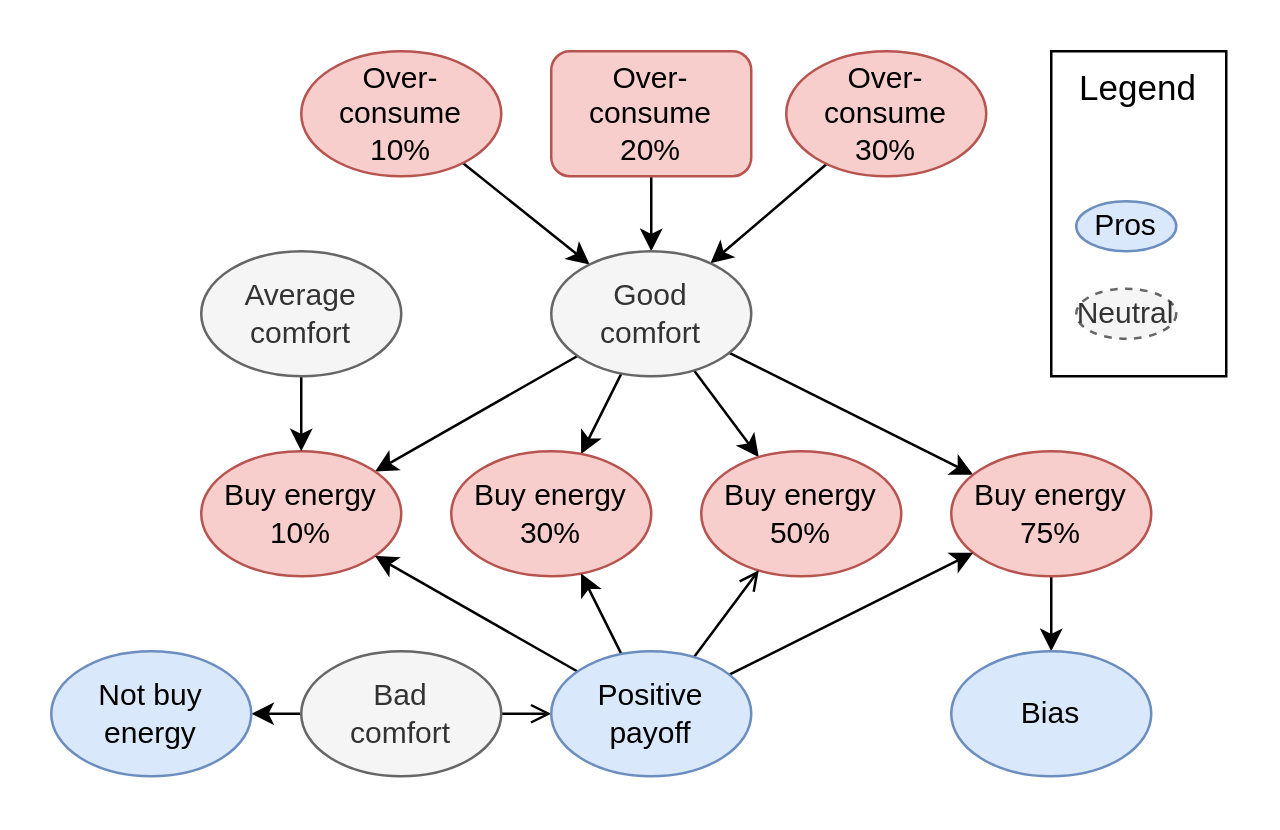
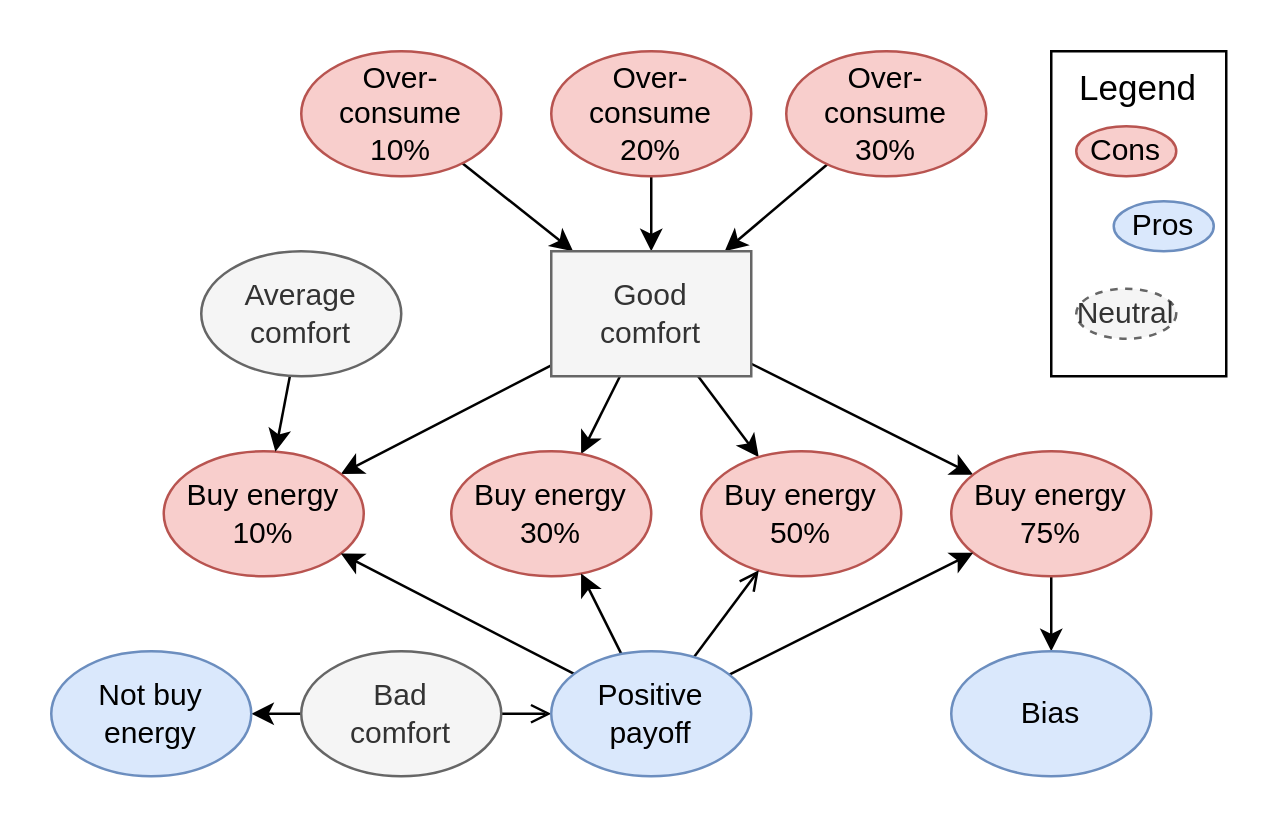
  <mxCell id="0" />
  <mxCell id="1" parent="0" />
  <mxCell id="2" style="edgeStyle=none;rounded=0;orthogonalLoop=1;jettySize=auto;html=1;" parent="1" source="3" target="12" edge="1"><mxGeometry relative="1" as="geometry" /></mxCell>
  <mxCell id="3" value="Over-consume&lt;br&gt;10%" style="ellipse;whiteSpace=wrap;html=1;fillColor=#f8cecc;strokeColor=#b85450;" parent="1" vertex="1"><mxGeometry x="120" y="20" width="80" height="50" as="geometry" /></mxCell>
  <mxCell id="4" style="edgeStyle=none;rounded=0;orthogonalLoop=1;jettySize=auto;html=1;" parent="1" source="5" target="12" edge="1"><mxGeometry relative="1" as="geometry" /></mxCell>
- <mxCell id="5" value="Over-consume&lt;br&gt;20%" style="whiteSpace=wrap;html=1;fillColor=#f8cecc;strokeColor=#b85450;rounded=1;" parent="1" vertex="1"><mxGeometry x="220" y="20" width="80" height="50" as="geometry" /></mxCell>
+ <mxCell id="5" value="Over-consume&lt;br&gt;20%" style="ellipse;whiteSpace=wrap;html=1;fillColor=#f8cecc;strokeColor=#b85450;" parent="1" vertex="1"><mxGeometry x="220" y="20" width="80" height="50" as="geometry" /></mxCell>
  <mxCell id="6" style="edgeStyle=none;rounded=0;orthogonalLoop=1;jettySize=auto;html=1;" parent="1" source="7" target="12" edge="1"><mxGeometry relative="1" as="geometry" /></mxCell>
  <mxCell id="7" value="Over-consume&lt;br&gt;30%" style="ellipse;whiteSpace=wrap;html=1;fillColor=#f8cecc;strokeColor=#b85450;" parent="1" vertex="1"><mxGeometry x="314" y="20" width="80" height="50" as="geometry" /></mxCell>
  <mxCell id="8" style="rounded=0;orthogonalLoop=1;jettySize=auto;html=1;" parent="1" source="12" target="13" edge="1"><mxGeometry relative="1" as="geometry" /></mxCell>
  <mxCell id="9" style="edgeStyle=none;rounded=0;orthogonalLoop=1;jettySize=auto;html=1;" parent="1" source="12" target="14" edge="1"><mxGeometry relative="1" as="geometry" /></mxCell>
  <mxCell id="10" style="edgeStyle=none;rounded=0;orthogonalLoop=1;jettySize=auto;html=1;" parent="1" source="12" target="15" edge="1"><mxGeometry relative="1" as="geometry" /></mxCell>
  <mxCell id="11" style="edgeStyle=none;rounded=0;orthogonalLoop=1;jettySize=auto;html=1;" parent="1" source="12" target="17" edge="1"><mxGeometry relative="1" as="geometry" /></mxCell>
- <mxCell id="12" value="Good &lt;br&gt;comfort" style="ellipse;whiteSpace=wrap;html=1;fillColor=#f5f5f5;strokeColor=#666666;fontColor=#333333;" parent="1" vertex="1"><mxGeometry x="220" y="100" width="80" height="50" as="geometry" /></mxCell>
- <mxCell id="13" value="Buy energy&lt;br&gt;10%" style="ellipse;whiteSpace=wrap;html=1;fillColor=#f8cecc;strokeColor=#b85450;" parent="1" vertex="1"><mxGeometry x="80" y="180" width="80" height="50" as="geometry" /></mxCell>
+ <mxCell id="12" value="Good &lt;br&gt;comfort" style="whiteSpace=wrap;html=1;fillColor=#f5f5f5;strokeColor=#666666;fontColor=#333333;rounded=0;" parent="1" vertex="1"><mxGeometry x="220" y="100" width="80" height="50" as="geometry" /></mxCell>
+ <mxCell id="13" value="Buy energy&lt;br&gt;10%" style="ellipse;whiteSpace=wrap;html=1;fillColor=#f8cecc;strokeColor=#b85450;" parent="1" vertex="1"><mxGeometry x="65" y="180" width="80" height="50" as="geometry" /></mxCell>
  <mxCell id="14" value="Buy energy&lt;br&gt;30%" style="ellipse;whiteSpace=wrap;html=1;fillColor=#f8cecc;strokeColor=#b85450;" parent="1" vertex="1"><mxGeometry x="180" y="180" width="80" height="50" as="geometry" /></mxCell>
  <mxCell id="15" value="Buy energy&lt;br&gt;50%" style="ellipse;whiteSpace=wrap;html=1;fillColor=#f8cecc;strokeColor=#b85450;" parent="1" vertex="1"><mxGeometry x="280" y="180" width="80" height="50" as="geometry" /></mxCell>
  <mxCell id="16" style="edgeStyle=none;rounded=0;orthogonalLoop=1;jettySize=auto;html=1;" parent="1" source="17" target="28" edge="1"><mxGeometry relative="1" as="geometry" /></mxCell>
  <mxCell id="17" value="Buy energy&lt;br&gt;75%" style="ellipse;whiteSpace=wrap;html=1;fillColor=#f8cecc;strokeColor=#b85450;" parent="1" vertex="1"><mxGeometry x="380" y="180" width="80" height="50" as="geometry" /></mxCell>
  <mxCell id="18" style="edgeStyle=none;rounded=0;orthogonalLoop=1;jettySize=auto;html=1;" parent="1" source="19" target="13" edge="1"><mxGeometry relative="1" as="geometry" /></mxCell>
  <mxCell id="19" value="Average comfort" style="ellipse;whiteSpace=wrap;html=1;fillColor=#f5f5f5;strokeColor=#666666;fontColor=#333333;" parent="1" vertex="1"><mxGeometry x="80" y="100" width="80" height="50" as="geometry" /></mxCell>
  <mxCell id="20" style="edgeStyle=none;rounded=0;orthogonalLoop=1;jettySize=auto;html=1;endArrow=open;" parent="1" source="22" target="27" edge="1"><mxGeometry relative="1" as="geometry" /></mxCell>
  <mxCell id="21" style="edgeStyle=none;rounded=0;orthogonalLoop=1;jettySize=auto;html=1;" parent="1" source="22" target="29" edge="1"><mxGeometry relative="1" as="geometry" /></mxCell>
  <mxCell id="22" value="Bad &lt;br&gt;comfort" style="ellipse;whiteSpace=wrap;html=1;fillColor=#f5f5f5;strokeColor=#666666;fontColor=#333333;" parent="1" vertex="1"><mxGeometry x="120" y="260" width="80" height="50" as="geometry" /></mxCell>
  <mxCell id="23" style="edgeStyle=none;rounded=0;orthogonalLoop=1;jettySize=auto;html=1;" parent="1" source="27" target="13" edge="1"><mxGeometry relative="1" as="geometry" /></mxCell>
  <mxCell id="24" style="edgeStyle=none;rounded=0;orthogonalLoop=1;jettySize=auto;html=1;" parent="1" source="27" target="14" edge="1"><mxGeometry relative="1" as="geometry" /></mxCell>
  <mxCell id="25" style="edgeStyle=none;rounded=0;orthogonalLoop=1;jettySize=auto;html=1;endArrow=open;" parent="1" source="27" target="15" edge="1"><mxGeometry relative="1" as="geometry" /></mxCell>
  <mxCell id="26" style="edgeStyle=none;rounded=0;orthogonalLoop=1;jettySize=auto;html=1;" parent="1" source="27" target="17" edge="1"><mxGeometry relative="1" as="geometry" /></mxCell>
  <mxCell id="27" value="Positive &lt;br&gt;payoff" style="ellipse;whiteSpace=wrap;html=1;fillColor=#dae8fc;strokeColor=#6c8ebf;" parent="1" vertex="1"><mxGeometry x="220" y="260" width="80" height="50" as="geometry" /></mxCell>
  <mxCell id="28" value="Bias" style="ellipse;whiteSpace=wrap;html=1;fillColor=#dae8fc;strokeColor=#6c8ebf;" parent="1" vertex="1"><mxGeometry x="380" y="260" width="80" height="50" as="geometry" /></mxCell>
  <mxCell id="29" value="Not buy energy" style="ellipse;whiteSpace=wrap;html=1;fillColor=#dae8fc;strokeColor=#6c8ebf;" parent="1" vertex="1"><mxGeometry x="20" y="260" width="80" height="50" as="geometry" /></mxCell>
  <mxCell id="30" value="" style="group" parent="1" vertex="1" connectable="0"><mxGeometry x="420" y="20" width="70" height="130" as="geometry" /></mxCell>
  <mxCell id="31" value="Legend" style="rounded=0;whiteSpace=wrap;html=1;fontSize=14;horizontal=1;verticalAlign=top;fillColor=default;" parent="30" vertex="1"><mxGeometry width="70" height="130" as="geometry" /></mxCell>
- <mxCell id="33" value="Pros" style="ellipse;whiteSpace=wrap;html=1;fillColor=#dae8fc;strokeColor=#6c8ebf;" parent="30" vertex="1"><mxGeometry x="10" y="60" width="40" height="20" as="geometry" /></mxCell>
+ <mxCell id="32" value="Cons" style="ellipse;whiteSpace=wrap;html=1;fillColor=#f8cecc;strokeColor=#b85450;" parent="30" vertex="1"><mxGeometry x="10" y="30" width="40" height="20" as="geometry" /></mxCell>
+ <mxCell id="33" value="Pros" style="ellipse;whiteSpace=wrap;html=1;fillColor=#dae8fc;strokeColor=#6c8ebf;" parent="30" vertex="1"><mxGeometry x="25" y="60" width="40" height="20" as="geometry" /></mxCell>
  <mxCell id="34" value="Neutral" style="ellipse;whiteSpace=wrap;html=1;fillColor=#f5f5f5;strokeColor=#666666;fontColor=#333333;dashed=1;" parent="30" vertex="1"><mxGeometry x="10" y="95" width="40" height="20" as="geometry" /></mxCell>
